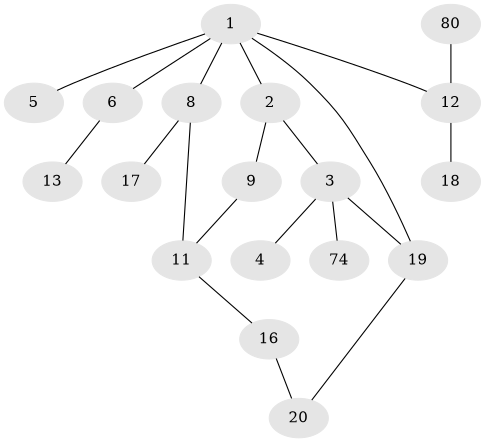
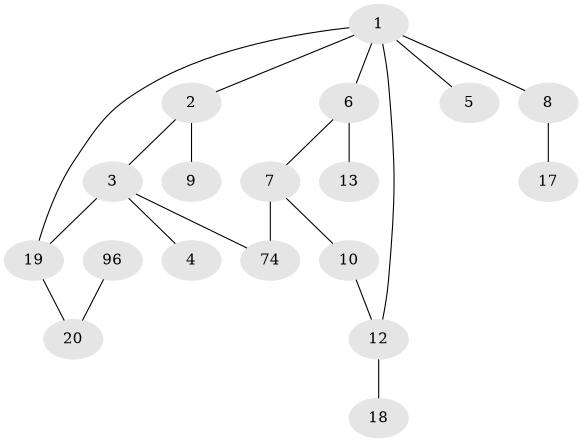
  graph {
    node [color=gray90 style=filled]
    1
    2
    5
    6
    8
    12
    19
    3
    9
+   7
    13
-   11
    17
    18
    20
    4
    n17 [label=74]
-   10 [label=80]
-   16
+   10
+   16 [label=96]
    1 -- 2
    1 -- 5
    1 -- 6
    1 -- 8
    1 -- 12
    1 -- 19
    2 -- 3
    2 -- 9
+   6 -- 7
    6 -- 13
-   8 -- 11
    8 -- 17
    12 -- 18
    19 -- 20
    3 -- 19
    3 -- 4
    3 -- n17
-   9 -- 11
-   11 -- 16
+   7 -- n17
+   7 -- 10
    10 -- 12
    16 -- 20
  }
